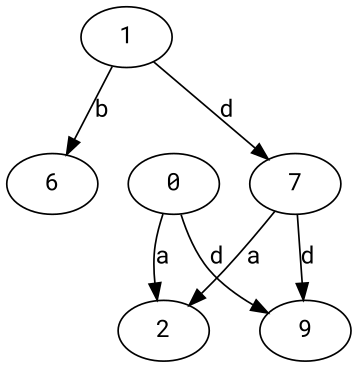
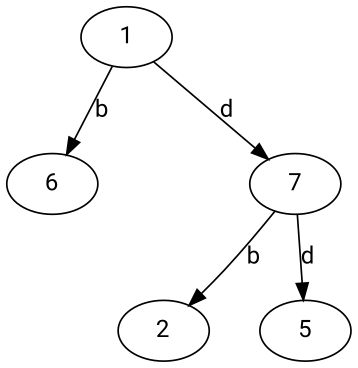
  strict digraph {
    fontname="Roboto Mono"
    node [fontname="Roboto Mono"]
    edge [fontname="Roboto Mono"]
    1
    6
    7
    2
-   9
-   0
+   9 [label=5]
    1 -> 6 [label=b]
    1 -> 7 [label=d]
-   7 -> 2 [label=a]
+   7 -> 2 [label=b]
    7 -> 9 [label=d]
-   0 -> 2 [label=a]
-   0 -> 9 [label=d]
  }
